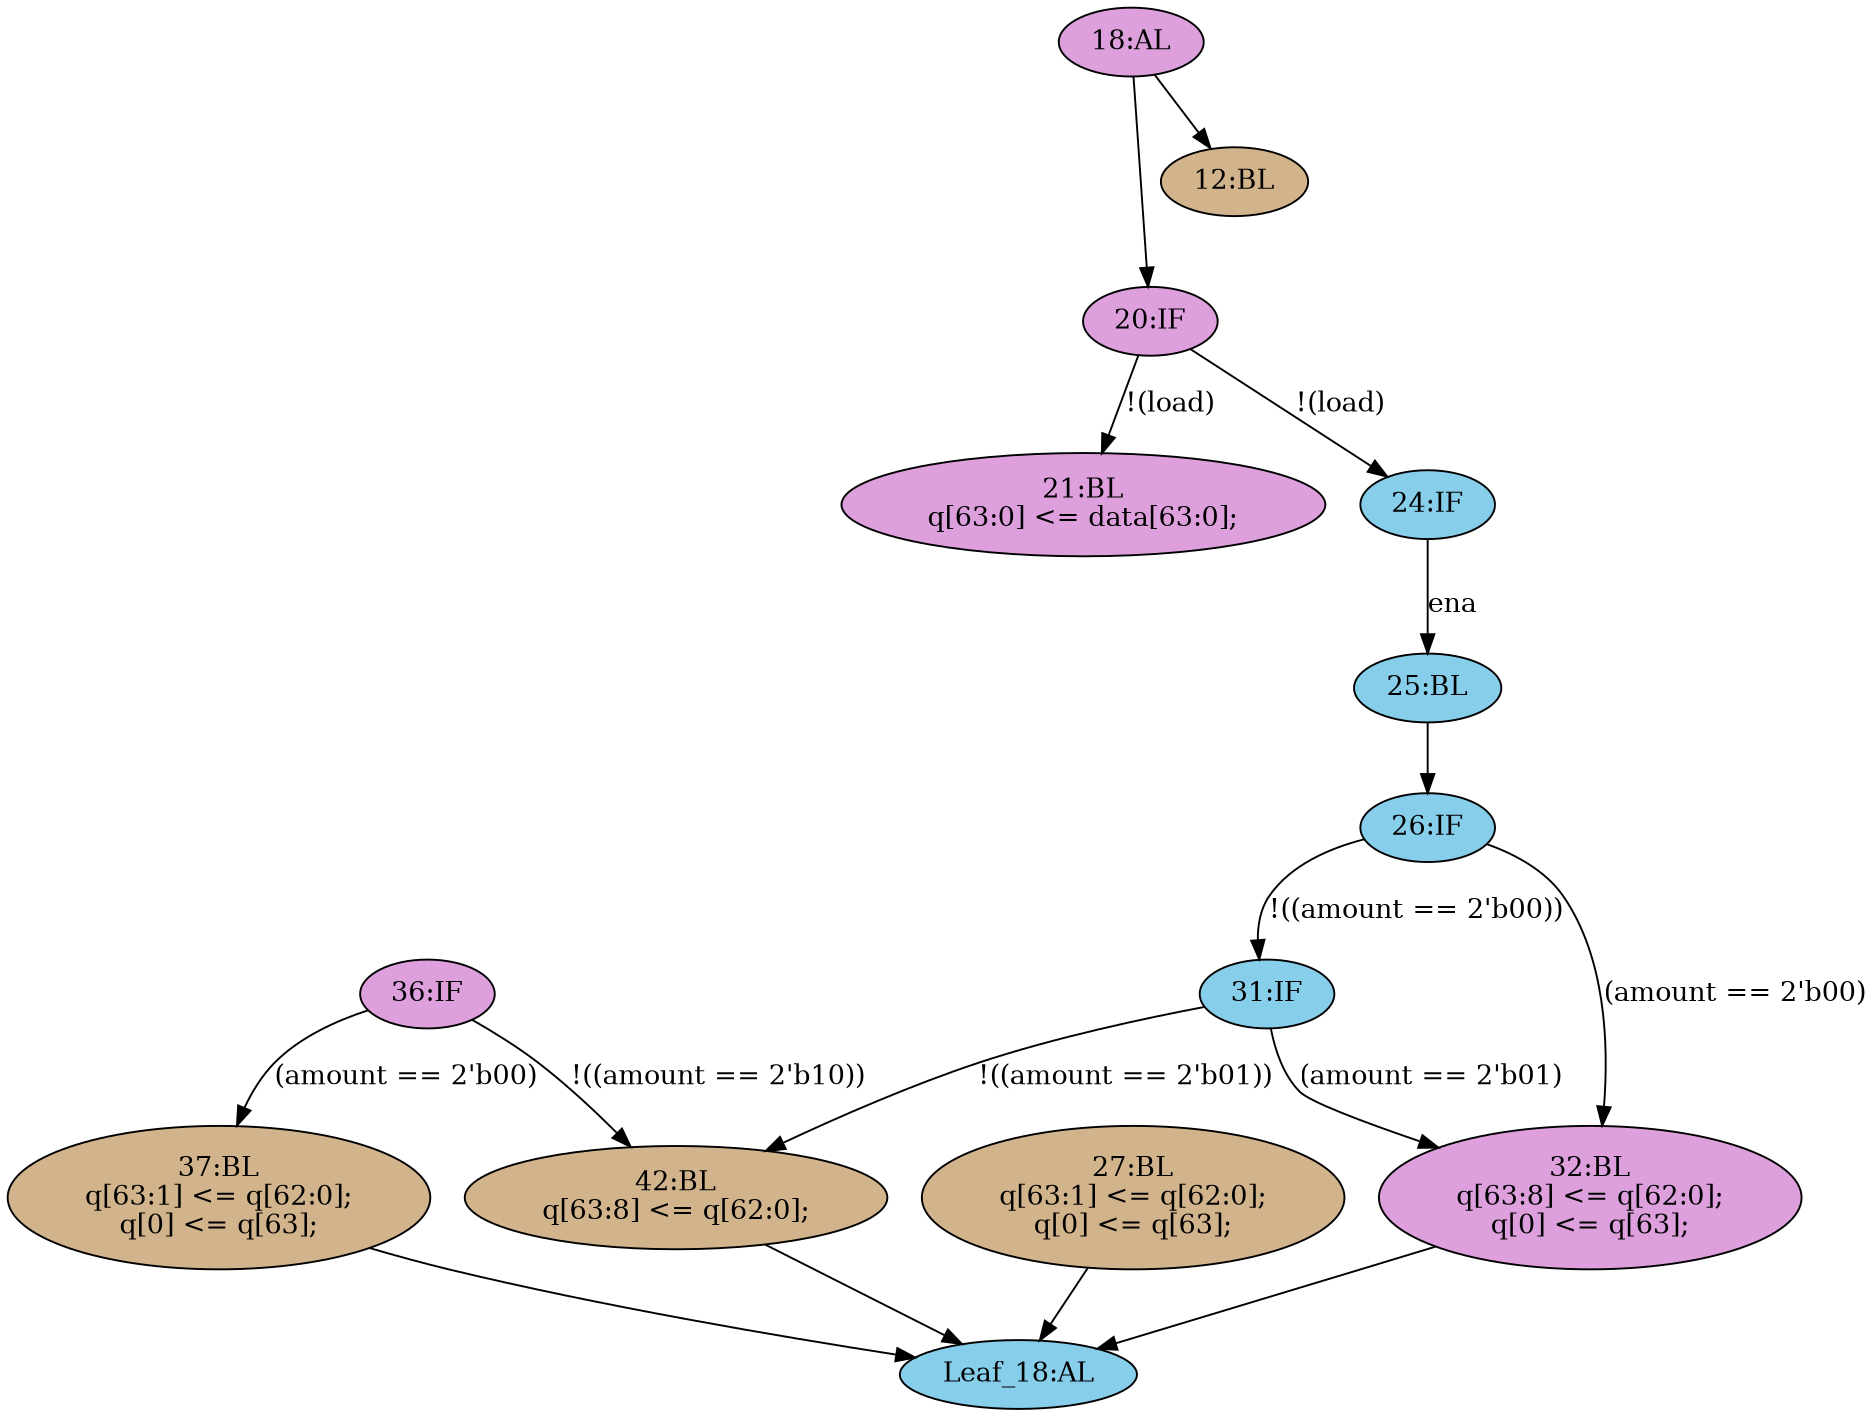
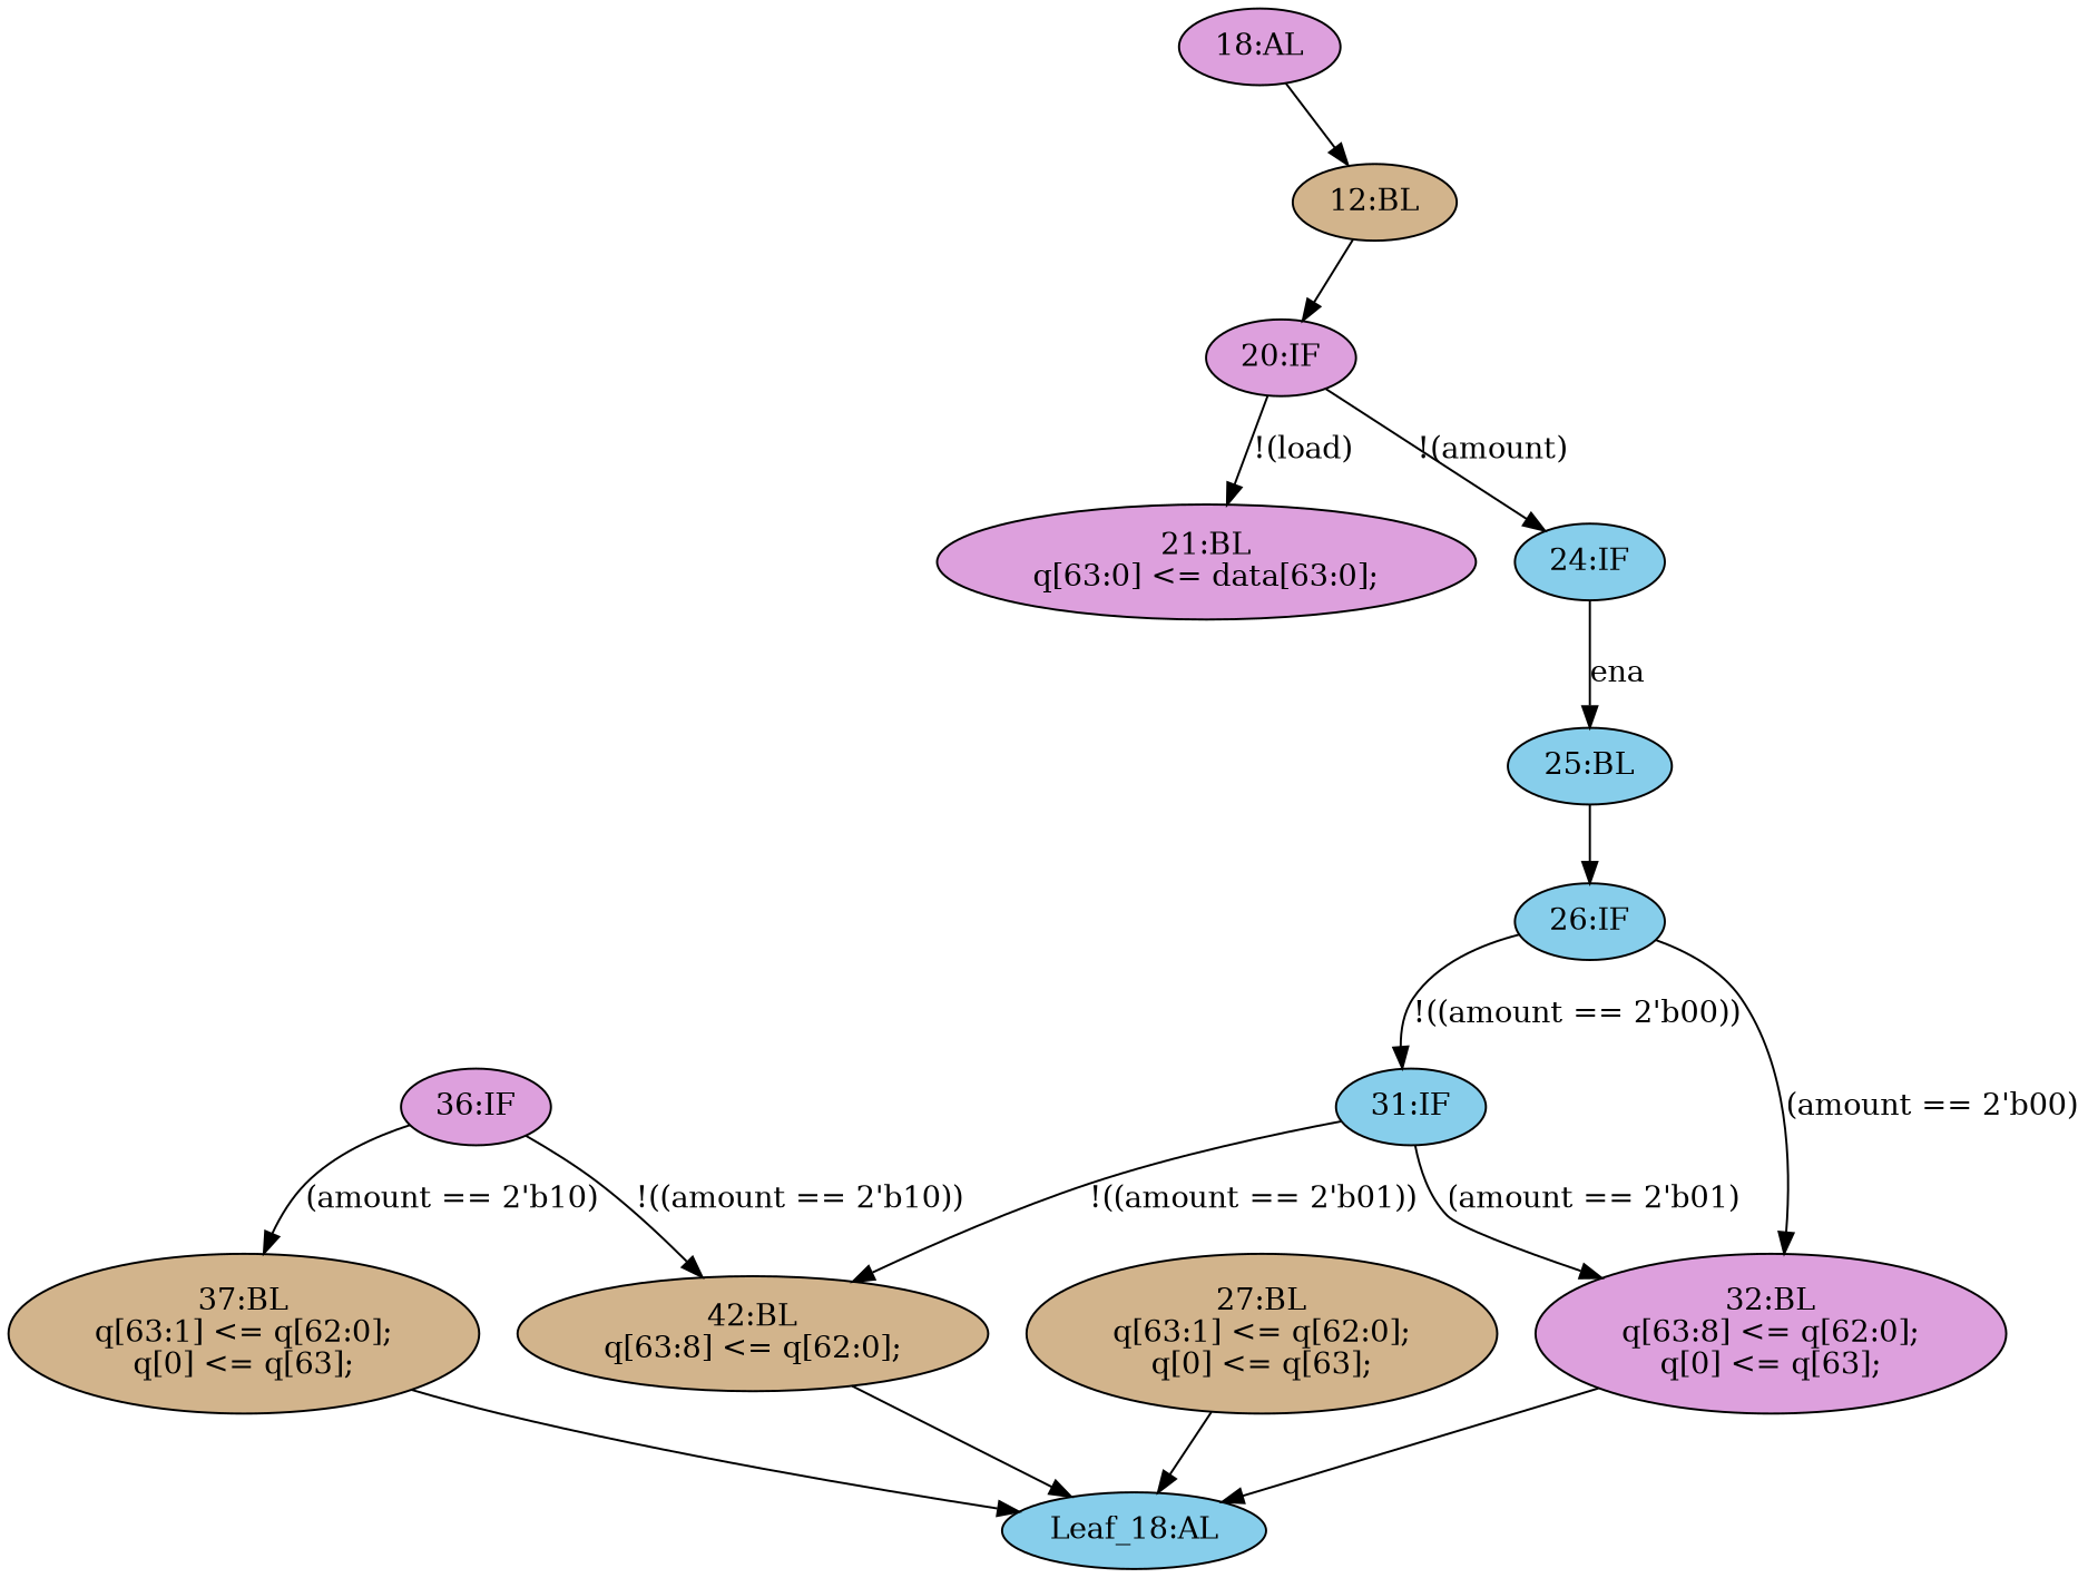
  strict digraph {
    node [fillcolor=plum statements="[]" style=filled typ=Block]
    edge [cond="[]" lineno=None]
    n1 [ast="<pyverilog.vparser.ast.IfStatement object at 0x7f430250c190>" label="20:IF" typ=IfStatement]
    n2 [ast="<pyverilog.vparser.ast.Block object at 0x7f43025003d0>" label="21:BL\nq[63:0] <= data[63:0];" statements="[<pyverilog.vparser.ast.NonblockingSubstitution object at 0x7f4302500410>]"]
    n3 [ast="<pyverilog.vparser.ast.IfStatement object at 0x7f430250c210>" fillcolor=skyblue label="24:IF" typ=IfStatement]
    n4 [ast="<pyverilog.vparser.ast.Block object at 0x7f430250c290>" fillcolor=skyblue label="25:BL"]
    n5 [def_var="['q']" fillcolor=skyblue label="Leaf_18:AL" statements="" typ=""]
    n6 [ast="<pyverilog.vparser.ast.IfStatement object at 0x7f430250c2d0>" fillcolor=skyblue label="26:IF" typ=IfStatement]
    n7 [ast="<pyverilog.vparser.ast.Block object at 0x7f430250c150>" fillcolor=tan label="12:BL"]
    n8 [ast="<pyverilog.vparser.ast.IfStatement object at 0x7f430250c350>" label="36:IF" typ=IfStatement]
    n9 [ast="<pyverilog.vparser.ast.Block object at 0x7f430250c690>" fillcolor=tan label="37:BL\nq[63:1] <= q[62:0];\nq[0] <= q[63];" statements="[<pyverilog.vparser.ast.NonblockingSubstitution object at 0x7f430250c6d0>, <pyverilog.vparser.ast.NonblockingSubstitution object at 0x7f430250c990>]"]
    n10 [ast="<pyverilog.vparser.ast.Block object at 0x7f430250c390>" fillcolor=tan label="42:BL\nq[63:8] <= q[62:0];" statements="[<pyverilog.vparser.ast.NonblockingSubstitution object at 0x7f430250c3d0>]"]
    n11 [ast="<pyverilog.vparser.ast.IfStatement object at 0x7f430250c310>" fillcolor=skyblue label="31:IF" typ=IfStatement]
    n12 [ast="<pyverilog.vparser.ast.Block object at 0x7f430250c110>" label="32:BL\nq[63:8] <= q[62:0];\nq[0] <= q[63];" statements="[<pyverilog.vparser.ast.NonblockingSubstitution object at 0x7f4302c5b710>, <pyverilog.vparser.ast.NonblockingSubstitution object at 0x7f4302c5bc90>]"]
    n13 [ast="<pyverilog.vparser.ast.Block object at 0x7f430250cd50>" fillcolor=tan label="27:BL\nq[63:1] <= q[62:0];\nq[0] <= q[63];" statements="[<pyverilog.vparser.ast.NonblockingSubstitution object at 0x7f430250cd90>, <pyverilog.vparser.ast.NonblockingSubstitution object at 0x7f4302500090>]"]
    n14 [ast="<pyverilog.vparser.ast.Always object at 0x7f4302500790>" clk_sens=True label="18:AL" sens="['clk']" typ=Always use_var="['load', 'ena', 'amount', 'data', 'q']"]
    n1 -> n2 [cond="['load']" label="!(load)" lineno=20]
-   n1 -> n3 [cond="['load']" label="!(load)" lineno=20]
+   n1 -> n3 [cond="['load']" label="!(amount)" lineno=20]
    n3 -> n4 [cond="['ena']" label=ena lineno=24]
    n4 -> n6
    n6 -> n11 [cond="['amount']" label="!((amount == 2'b00))" lineno=26]
    n6 -> n12 [cond="['amount']" label="(amount == 2'b00)" lineno=26]
-   n14 -> n1
-   n8 -> n9 [cond="['amount']" label="(amount == 2'b00)" lineno=36]
+   n7 -> n1
+   n8 -> n9 [cond="['amount']" label="(amount == 2'b10)" lineno=36]
    n8 -> n10 [cond="['amount']" label="!((amount == 2'b10))" lineno=36]
    n9 -> n5
    n10 -> n5
    n11 -> n10 [cond="['amount']" label="!((amount == 2'b01))" lineno=31]
    n11 -> n12 [cond="['amount']" label="(amount == 2'b01)" lineno=31]
    n12 -> n5
    n13 -> n5
    n14 -> n7
  }
